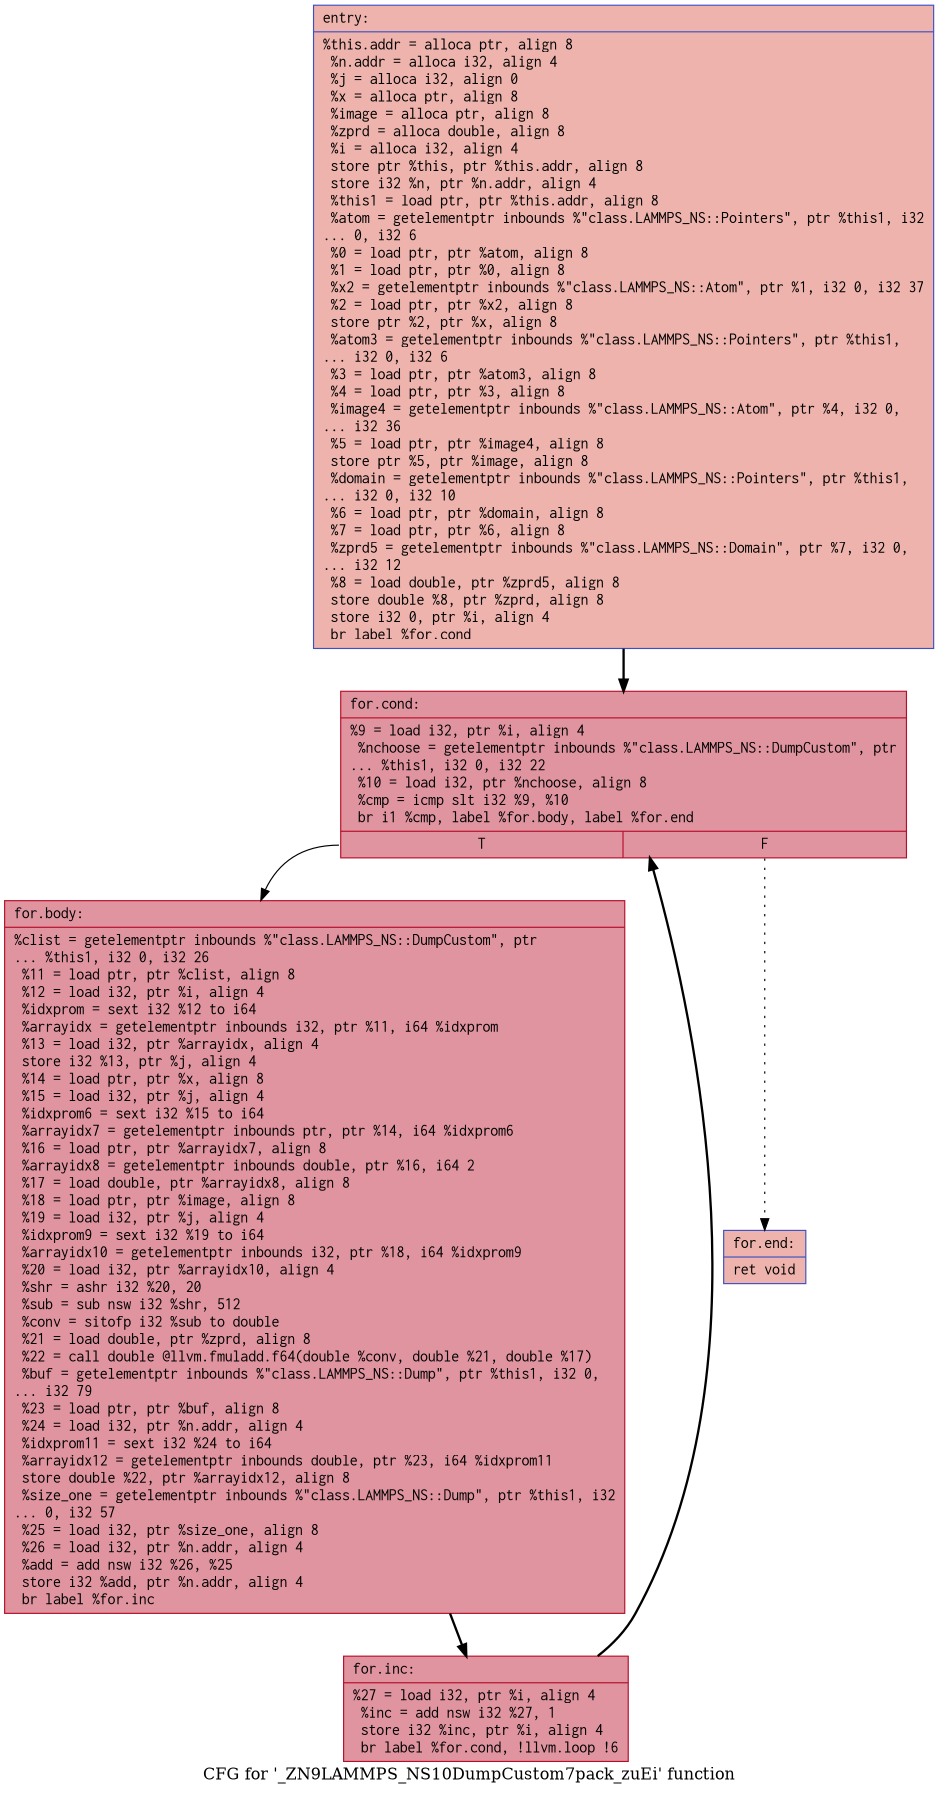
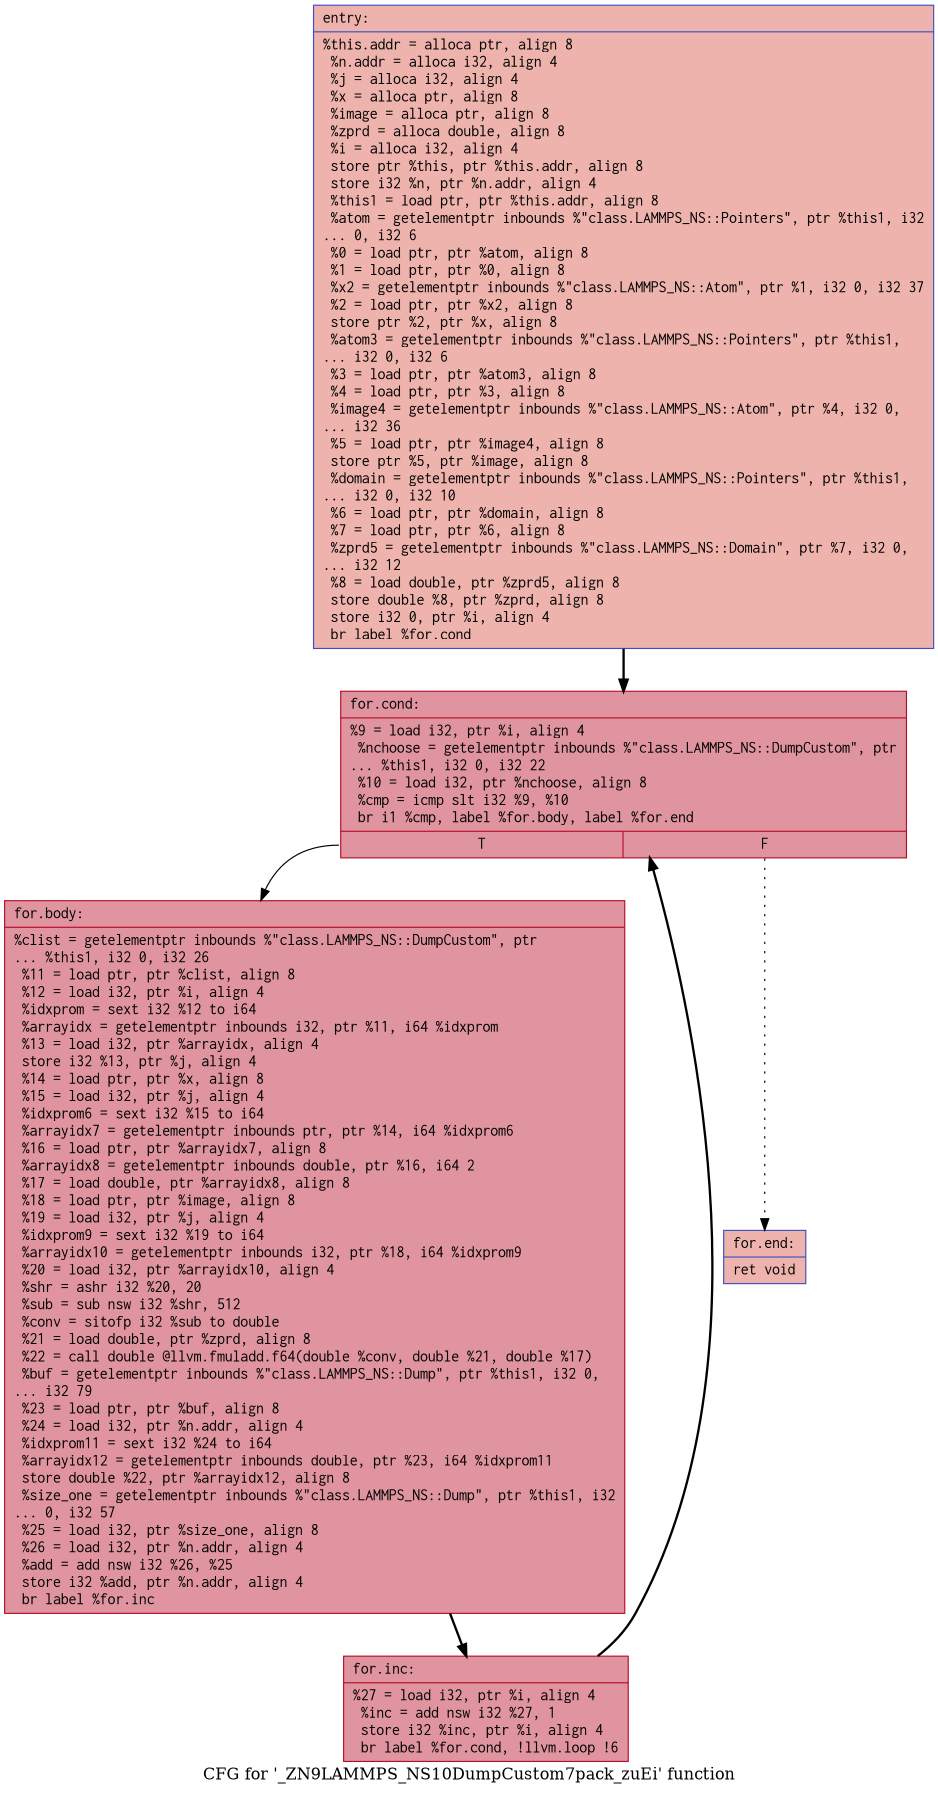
  digraph {
    label="CFG for '_ZN9LAMMPS_NS10DumpCustom7pack_zuEi' function"
    node [color="#b70d28ff" fillcolor="#b70d2870" fontname=Courier shape=record style=filled]
    edge [style=bold]
-   n1 [color="#3d50c3ff" fillcolor="#d6524470" label="{entry:\l|  %this.addr = alloca ptr, align 8\l  %n.addr = alloca i32, align 4\l  %j = alloca i32, align 0\l  %x = alloca ptr, align 8\l  %image = alloca ptr, align 8\l  %zprd = alloca double, align 8\l  %i = alloca i32, align 4\l  store ptr %this, ptr %this.addr, align 8\l  store i32 %n, ptr %n.addr, align 4\l  %this1 = load ptr, ptr %this.addr, align 8\l  %atom = getelementptr inbounds %\"class.LAMMPS_NS::Pointers\", ptr %this1, i32\l... 0, i32 6\l  %0 = load ptr, ptr %atom, align 8\l  %1 = load ptr, ptr %0, align 8\l  %x2 = getelementptr inbounds %\"class.LAMMPS_NS::Atom\", ptr %1, i32 0, i32 37\l  %2 = load ptr, ptr %x2, align 8\l  store ptr %2, ptr %x, align 8\l  %atom3 = getelementptr inbounds %\"class.LAMMPS_NS::Pointers\", ptr %this1,\l... i32 0, i32 6\l  %3 = load ptr, ptr %atom3, align 8\l  %4 = load ptr, ptr %3, align 8\l  %image4 = getelementptr inbounds %\"class.LAMMPS_NS::Atom\", ptr %4, i32 0,\l... i32 36\l  %5 = load ptr, ptr %image4, align 8\l  store ptr %5, ptr %image, align 8\l  %domain = getelementptr inbounds %\"class.LAMMPS_NS::Pointers\", ptr %this1,\l... i32 0, i32 10\l  %6 = load ptr, ptr %domain, align 8\l  %7 = load ptr, ptr %6, align 8\l  %zprd5 = getelementptr inbounds %\"class.LAMMPS_NS::Domain\", ptr %7, i32 0,\l... i32 12\l  %8 = load double, ptr %zprd5, align 8\l  store double %8, ptr %zprd, align 8\l  store i32 0, ptr %i, align 4\l  br label %for.cond\l}"]
+   n1 [color="#3d50c3ff" fillcolor="#d6524470" label="{entry:\l|  %this.addr = alloca ptr, align 8\l  %n.addr = alloca i32, align 4\l  %j = alloca i32, align 4\l  %x = alloca ptr, align 8\l  %image = alloca ptr, align 8\l  %zprd = alloca double, align 8\l  %i = alloca i32, align 4\l  store ptr %this, ptr %this.addr, align 8\l  store i32 %n, ptr %n.addr, align 4\l  %this1 = load ptr, ptr %this.addr, align 8\l  %atom = getelementptr inbounds %\"class.LAMMPS_NS::Pointers\", ptr %this1, i32\l... 0, i32 6\l  %0 = load ptr, ptr %atom, align 8\l  %1 = load ptr, ptr %0, align 8\l  %x2 = getelementptr inbounds %\"class.LAMMPS_NS::Atom\", ptr %1, i32 0, i32 37\l  %2 = load ptr, ptr %x2, align 8\l  store ptr %2, ptr %x, align 8\l  %atom3 = getelementptr inbounds %\"class.LAMMPS_NS::Pointers\", ptr %this1,\l... i32 0, i32 6\l  %3 = load ptr, ptr %atom3, align 8\l  %4 = load ptr, ptr %3, align 8\l  %image4 = getelementptr inbounds %\"class.LAMMPS_NS::Atom\", ptr %4, i32 0,\l... i32 36\l  %5 = load ptr, ptr %image4, align 8\l  store ptr %5, ptr %image, align 8\l  %domain = getelementptr inbounds %\"class.LAMMPS_NS::Pointers\", ptr %this1,\l... i32 0, i32 10\l  %6 = load ptr, ptr %domain, align 8\l  %7 = load ptr, ptr %6, align 8\l  %zprd5 = getelementptr inbounds %\"class.LAMMPS_NS::Domain\", ptr %7, i32 0,\l... i32 12\l  %8 = load double, ptr %zprd5, align 8\l  store double %8, ptr %zprd, align 8\l  store i32 0, ptr %i, align 4\l  br label %for.cond\l}"]
    n2 [label="{for.cond:\l|  %9 = load i32, ptr %i, align 4\l  %nchoose = getelementptr inbounds %\"class.LAMMPS_NS::DumpCustom\", ptr\l... %this1, i32 0, i32 22\l  %10 = load i32, ptr %nchoose, align 8\l  %cmp = icmp slt i32 %9, %10\l  br i1 %cmp, label %for.body, label %for.end\l|{<s0>T|<s1>F}}"]
    n3 [label="{for.body:\l|  %clist = getelementptr inbounds %\"class.LAMMPS_NS::DumpCustom\", ptr\l... %this1, i32 0, i32 26\l  %11 = load ptr, ptr %clist, align 8\l  %12 = load i32, ptr %i, align 4\l  %idxprom = sext i32 %12 to i64\l  %arrayidx = getelementptr inbounds i32, ptr %11, i64 %idxprom\l  %13 = load i32, ptr %arrayidx, align 4\l  store i32 %13, ptr %j, align 4\l  %14 = load ptr, ptr %x, align 8\l  %15 = load i32, ptr %j, align 4\l  %idxprom6 = sext i32 %15 to i64\l  %arrayidx7 = getelementptr inbounds ptr, ptr %14, i64 %idxprom6\l  %16 = load ptr, ptr %arrayidx7, align 8\l  %arrayidx8 = getelementptr inbounds double, ptr %16, i64 2\l  %17 = load double, ptr %arrayidx8, align 8\l  %18 = load ptr, ptr %image, align 8\l  %19 = load i32, ptr %j, align 4\l  %idxprom9 = sext i32 %19 to i64\l  %arrayidx10 = getelementptr inbounds i32, ptr %18, i64 %idxprom9\l  %20 = load i32, ptr %arrayidx10, align 4\l  %shr = ashr i32 %20, 20\l  %sub = sub nsw i32 %shr, 512\l  %conv = sitofp i32 %sub to double\l  %21 = load double, ptr %zprd, align 8\l  %22 = call double @llvm.fmuladd.f64(double %conv, double %21, double %17)\l  %buf = getelementptr inbounds %\"class.LAMMPS_NS::Dump\", ptr %this1, i32 0,\l... i32 79\l  %23 = load ptr, ptr %buf, align 8\l  %24 = load i32, ptr %n.addr, align 4\l  %idxprom11 = sext i32 %24 to i64\l  %arrayidx12 = getelementptr inbounds double, ptr %23, i64 %idxprom11\l  store double %22, ptr %arrayidx12, align 8\l  %size_one = getelementptr inbounds %\"class.LAMMPS_NS::Dump\", ptr %this1, i32\l... 0, i32 57\l  %25 = load i32, ptr %size_one, align 8\l  %26 = load i32, ptr %n.addr, align 4\l  %add = add nsw i32 %26, %25\l  store i32 %add, ptr %n.addr, align 4\l  br label %for.inc\l}"]
    n4 [color="#3d50c3ff" fillcolor="#d6524470" label="{for.end:\l|  ret void\l}"]
    n5 [label="{for.inc:\l|  %27 = load i32, ptr %i, align 4\l  %inc = add nsw i32 %27, 1\l  store i32 %inc, ptr %i, align 4\l  br label %for.cond, !llvm.loop !6\l}"]
    n1 -> n2
    n2 -> n3 [tailport=s0 style=solid]
    n2 -> n4 [tailport=s1 style=dotted]
    n3 -> n5
    n5 -> n2
  }
